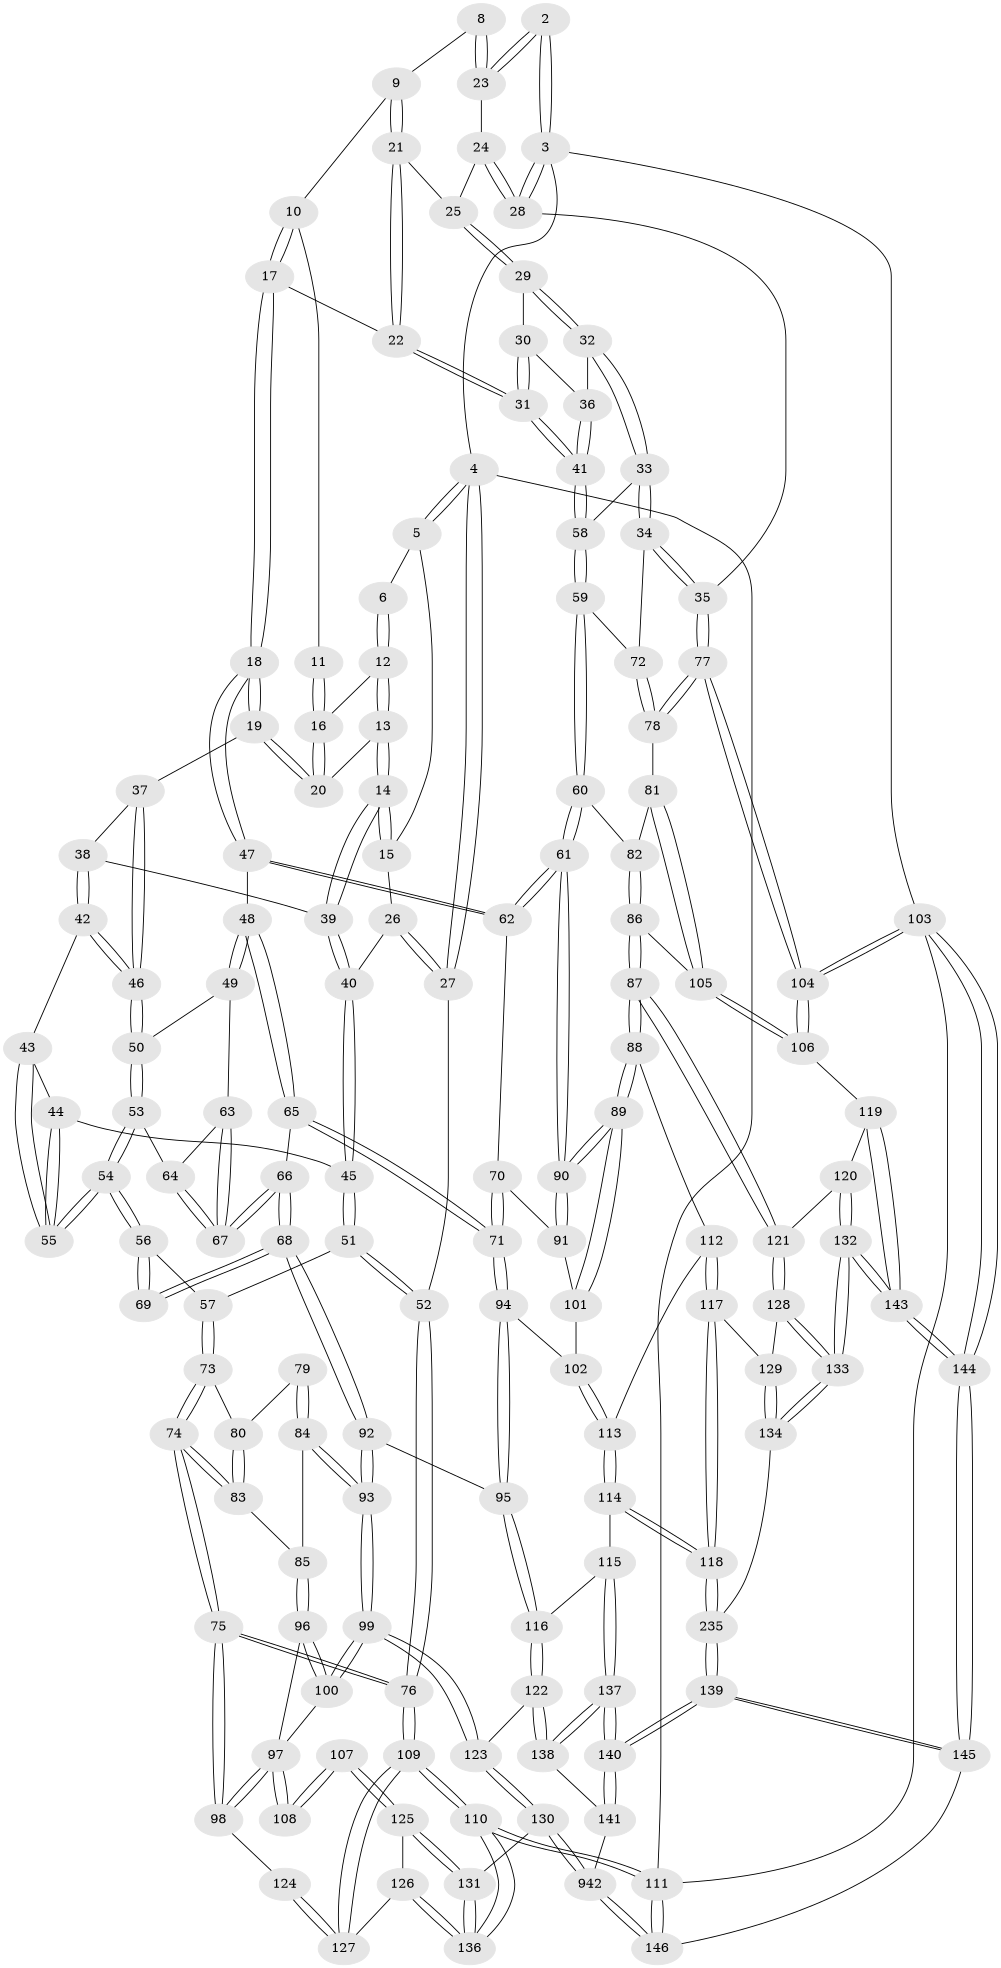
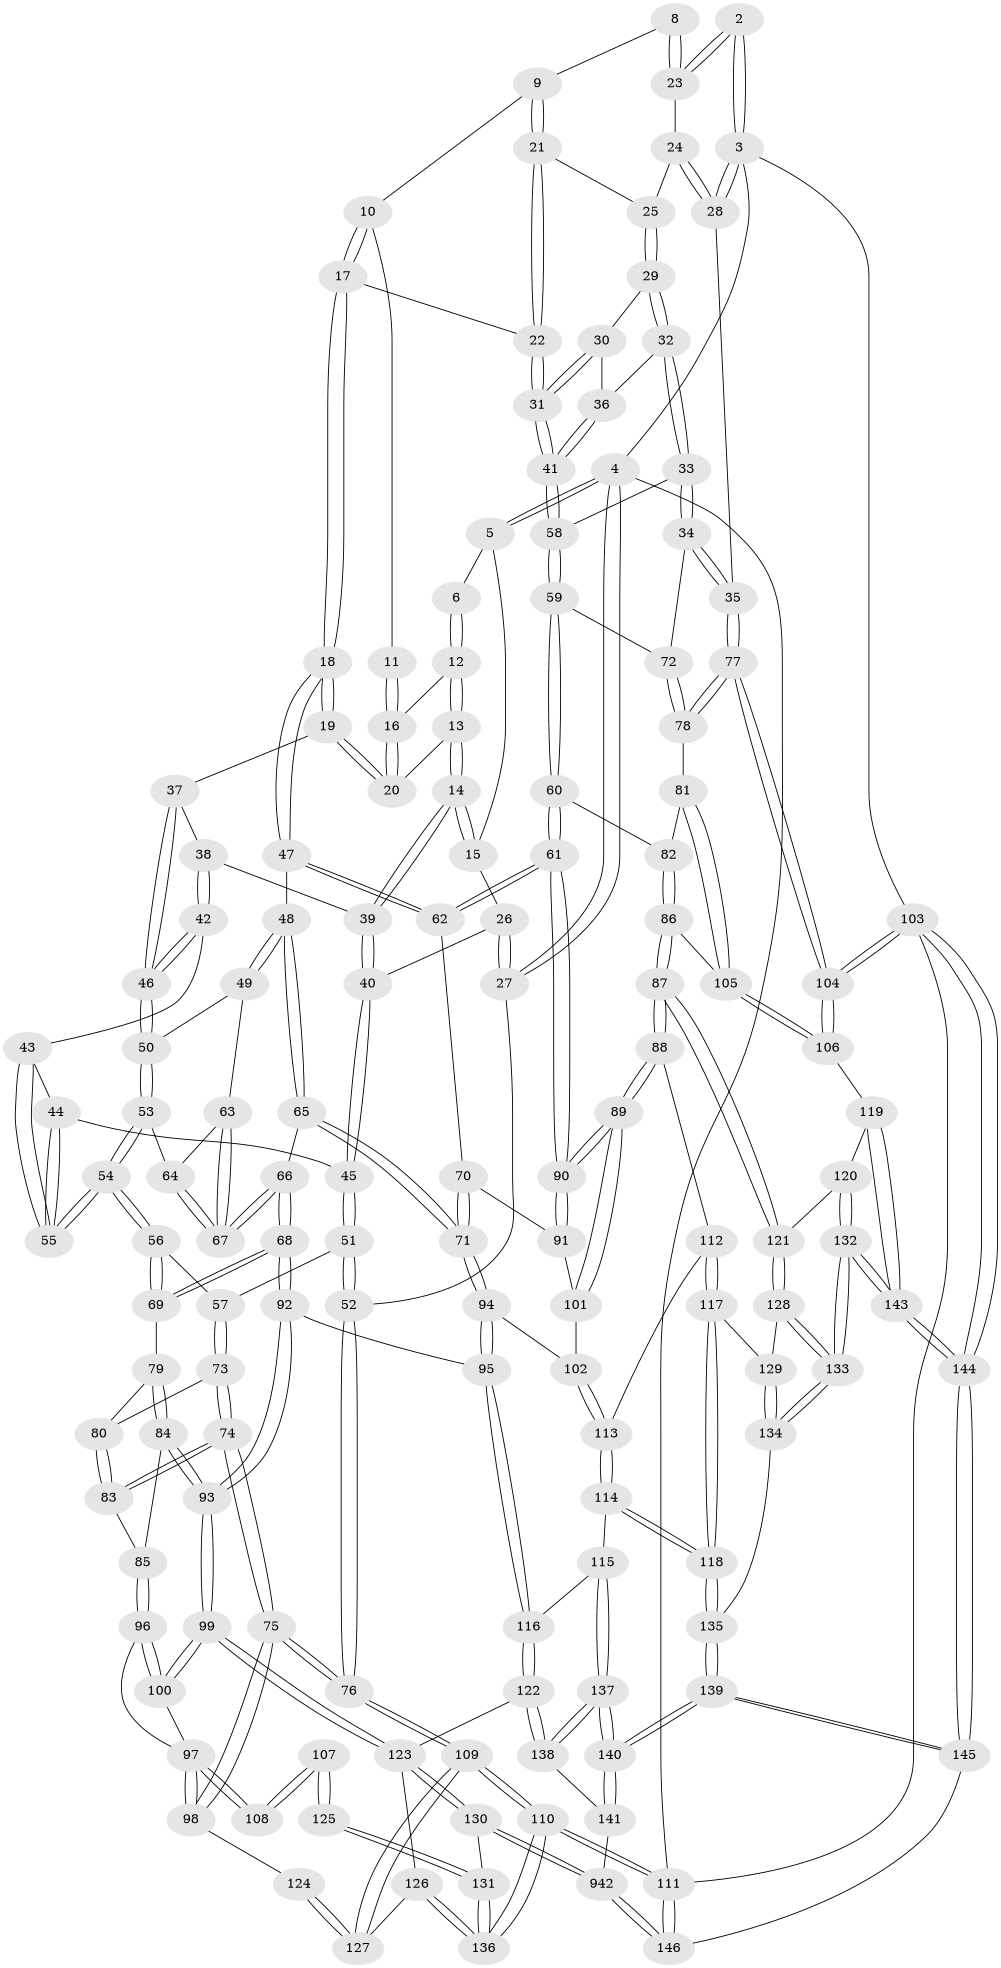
  graph {
    node [color=gray90 style=filled]
    2
    3
    23
    8
    9
    4
    28
    103
    24
    5
    27
    111
    35
    104
    144
    6
    15
    52
    146
    12
    26
    16
    13
    11
    10
    21
    17
    22
    25
    18
    20
    14
    39
    40
    19
    47
    31
    37
    48
    62
    38
    46
    29
    41
    30
    32
    45
    76
    77
    36
    33
    58
    34
    72
    59
    78
    42
    50
    43
    51
    44
    55
    57
    53
    49
    65
    70
    63
    66
    71
    64
    67
    54
    73
    109
    56
    69
    79
    74
    80
    60
    61
    82
    90
    86
    91
    68
    94
    92
    93
    95
    84
    101
    102
    81
    75
    83
    98
    85
    124
    110
    127
    106
    105
    87
    96
    99
    97
    100
    88
    121
    89
    112
    128
    113
    117
    116
    123
    122
    108
    130
    107
    125
    114
    145
    119
    120
    143
    126
    131
    136
    118
    129
    115
    137
-   135 [label=235]
+   135
    138
    140
    134
    139
    132
    133
    141
    n144 [label=942]
    2 -- 3
    2 -- 3
    2 -- 23
    2 -- 23
    3 -- 4
    3 -- 28
    3 -- 28
    3 -- 103
    23 -- 24
    8 -- 23
    8 -- 23
    8 -- 9
    9 -- 10
    9 -- 21
    9 -- 21
    4 -- 5
    4 -- 5
    4 -- 27
    4 -- 27
    4 -- 111
    28 -- 35
    103 -- 111
    103 -- 104
    103 -- 104
    103 -- 144
    103 -- 144
    24 -- 28
    24 -- 28
    24 -- 25
    5 -- 6
    5 -- 15
    27 -- 52
    111 -- 146
    111 -- 146
    35 -- 77
    35 -- 77
    104 -- 106
    104 -- 106
    144 -- 145
    144 -- 145
    6 -- 12
    6 -- 12
    15 -- 26
    52 -- 76
    52 -- 76
    12 -- 16
    12 -- 13
    12 -- 13
    26 -- 27
    26 -- 27
    26 -- 40
    16 -- 20
    16 -- 20
    13 -- 20
    13 -- 14
    13 -- 14
    11 -- 16
    11 -- 16
    10 -- 11
    10 -- 17
    10 -- 17
    21 -- 22
    21 -- 22
    21 -- 25
    17 -- 22
    17 -- 18
    17 -- 18
    22 -- 31
    22 -- 31
    25 -- 29
    25 -- 29
    18 -- 19
    18 -- 19
    18 -- 47
    18 -- 47
    14 -- 15
    14 -- 15
    14 -- 39
    14 -- 39
    39 -- 40
    39 -- 40
    40 -- 45
    40 -- 45
    19 -- 20
    19 -- 20
    19 -- 37
    47 -- 48
    47 -- 62
    47 -- 62
    31 -- 41
    31 -- 41
    37 -- 38
    37 -- 46
    37 -- 46
    48 -- 49
    48 -- 49
    48 -- 65
    48 -- 65
    62 -- 70
    38 -- 39
    38 -- 42
    38 -- 42
    46 -- 50
    46 -- 50
    29 -- 30
    29 -- 32
    29 -- 32
    41 -- 58
    41 -- 58
    30 -- 31
    30 -- 31
    30 -- 36
    32 -- 36
    32 -- 33
    32 -- 33
    45 -- 51
    45 -- 51
    76 -- 109
    76 -- 109
    77 -- 104
    77 -- 104
    77 -- 78
    77 -- 78
    36 -- 41
    36 -- 41
    33 -- 58
    33 -- 34
    33 -- 34
    58 -- 59
    58 -- 59
    34 -- 35
    34 -- 35
    34 -- 72
    72 -- 78
    72 -- 78
    59 -- 72
    59 -- 60
    59 -- 60
    78 -- 81
    42 -- 46
    42 -- 46
    42 -- 43
    50 -- 53
    50 -- 53
    43 -- 44
    43 -- 55
    43 -- 55
    51 -- 52
    51 -- 52
    51 -- 57
    44 -- 45
    44 -- 55
    44 -- 55
    57 -- 73
    57 -- 73
    53 -- 64
    53 -- 54
    53 -- 54
    49 -- 50
    49 -- 63
    65 -- 66
    65 -- 71
    65 -- 71
    70 -- 71
    70 -- 71
    70 -- 91
    63 -- 64
    63 -- 67
    63 -- 67
    66 -- 67
    66 -- 67
    66 -- 68
    66 -- 68
    71 -- 94
    71 -- 94
    64 -- 67
    64 -- 67
    54 -- 55
    54 -- 55
    54 -- 56
    54 -- 56
    73 -- 74
    73 -- 74
    73 -- 80
    109 -- 110
    109 -- 110
    109 -- 127
    109 -- 127
    56 -- 57
    56 -- 69
    56 -- 69
+   69 -- 79
    79 -- 80
    79 -- 84
    79 -- 84
    74 -- 75
    74 -- 75
    74 -- 83
    74 -- 83
    80 -- 83
    80 -- 83
    60 -- 61
    60 -- 61
    60 -- 82
    61 -- 62
    61 -- 62
    61 -- 90
    61 -- 90
    82 -- 86
    82 -- 86
    90 -- 91
    90 -- 91
    86 -- 105
    86 -- 87
    86 -- 87
    91 -- 101
    68 -- 69
    68 -- 69
    68 -- 92
    68 -- 92
    94 -- 95
    94 -- 95
    94 -- 102
    92 -- 93
    92 -- 93
    92 -- 95
    93 -- 99
    93 -- 99
    95 -- 116
    95 -- 116
    84 -- 93
    84 -- 93
    84 -- 85
    101 -- 102
    102 -- 113
    102 -- 113
    81 -- 82
    81 -- 105
    81 -- 105
    75 -- 76
    75 -- 76
    75 -- 98
    75 -- 98
    83 -- 85
    98 -- 124
    85 -- 96
    85 -- 96
    124 -- 127
    124 -- 127
    110 -- 111
    110 -- 111
    110 -- 136
    110 -- 136
    106 -- 119
    105 -- 106
    105 -- 106
    87 -- 88
    87 -- 88
    87 -- 121
    87 -- 121
    96 -- 97
    96 -- 100
    96 -- 100
    99 -- 100
    99 -- 100
    99 -- 123
    99 -- 123
    97 -- 98
    97 -- 98
    97 -- 108
    97 -- 108
    100 -- 97
    88 -- 89
    88 -- 89
    88 -- 112
    121 -- 128
    121 -- 128
    89 -- 90
    89 -- 90
    89 -- 101
    89 -- 101
    112 -- 113
    112 -- 117
    112 -- 117
    128 -- 129
    128 -- 133
    128 -- 133
    113 -- 114
    113 -- 114
    117 -- 118
    117 -- 118
    117 -- 129
    116 -- 122
    116 -- 122
    123 -- 130
    123 -- 130
    122 -- 123
    122 -- 138
    122 -- 138
    130 -- 131
    130 -- n144
    130 -- n144
    107 -- 108
    107 -- 108
    107 -- 125
    107 -- 125
-   125 -- 126
+   123 -- 126
    125 -- 131
    125 -- 131
    114 -- 118
    114 -- 118
    114 -- 115
    145 -- 146
    119 -- 120
    119 -- 143
    119 -- 143
    120 -- 121
    120 -- 132
    120 -- 132
    143 -- 144
    143 -- 144
    126 -- 127
    126 -- 136
    126 -- 136
    131 -- 136
    131 -- 136
    118 -- 135
    118 -- 135
    129 -- 134
    129 -- 134
    115 -- 116
    115 -- 137
    115 -- 137
    137 -- 138
    137 -- 138
    137 -- 140
    137 -- 140
    135 -- 139
    135 -- 139
    138 -- 141
    140 -- 141
    140 -- 141
    134 -- 135
    139 -- 145
    139 -- 145
    139 -- 140
    139 -- 140
    132 -- 143
    132 -- 143
    132 -- 133
    132 -- 133
    133 -- 134
    133 -- 134
    141 -- n144
    n144 -- 146
    n144 -- 146
  }
